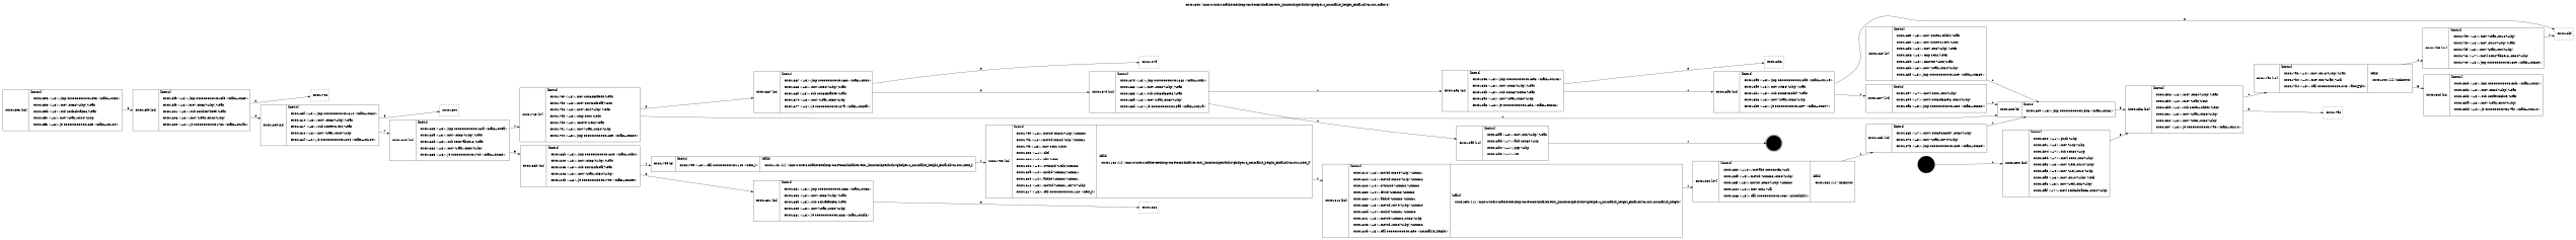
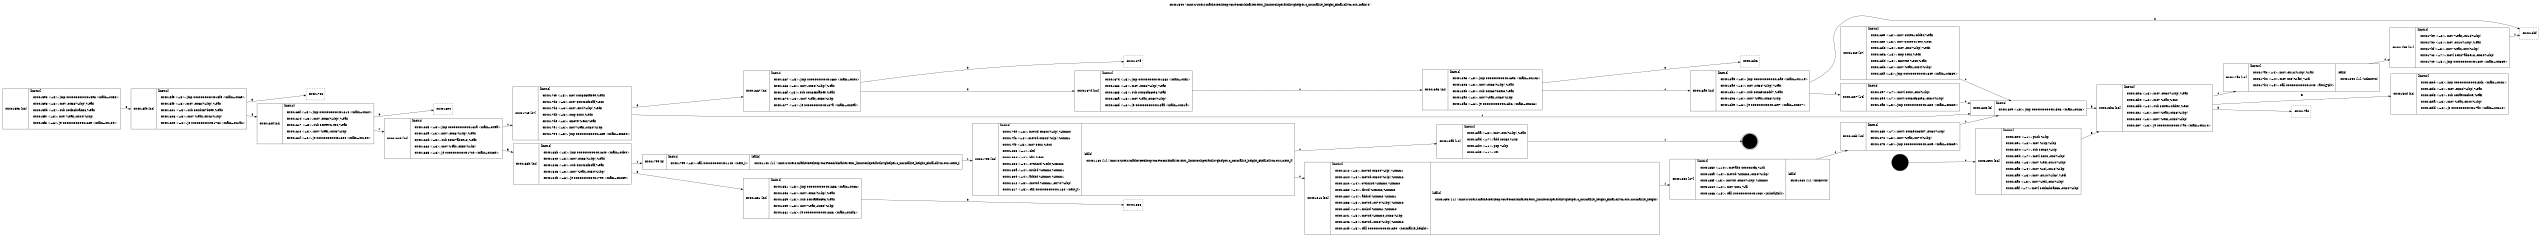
  digraph {
    label="0x401590 (/mnt/c/Users/mathe/Desktop/tcc/POCII/binaries/extr_linuxtoolsperfutilsvghelper.c_normalize_height_Final-ollvm.out::main(0))"
    labelloc=t
    rankdir=LR
    node [shape=record]
    Entry [fillcolor=black height=0.3 shape=circle style=filled width=0.3]
    n2 [label="{\n     0x401590 [38]\l\n     | [instrs]\l\n     &nbsp;&nbsp;0x401590 \<+1\>: push %rbp\l\n     &nbsp;&nbsp;0x401591 \<+3\>: mov %rsp,%rbp\l\n     &nbsp;&nbsp;0x401594 \<+7\>: sub $0x80,%rsp\l\n     &nbsp;&nbsp;0x40159b \<+7\>: movl $0x0,-0xc(%rbp)\l\n     &nbsp;&nbsp;0x4015a2 \<+3\>: mov %edi,-0x10(%rbp)\l\n     &nbsp;&nbsp;0x4015a5 \<+4\>: mov %rsi,-0x18(%rbp)\l\n     &nbsp;&nbsp;0x4015a9 \<+3\>: mov -0x10(%rbp),%edi\l\n     &nbsp;&nbsp;0x4015ac \<+3\>: mov %edi,-0x8(%rbp)\l\n     &nbsp;&nbsp;0x4015af \<+7\>: movl $0xb8b0a256,-0x34(%rbp)\l\n  }"]
    n3 [label="{\n     0x4015b6 [23]\l\n     | [instrs]\l\n     &nbsp;&nbsp;0x4015b6 \<+3\>: mov -0x34(%rbp),%eax\l\n     &nbsp;&nbsp;0x4015b9 \<+2\>: mov %eax,%ecx\l\n     &nbsp;&nbsp;0x4015bb \<+6\>: sub $0x9c14dde4,%ecx\l\n     &nbsp;&nbsp;0x4015c1 \<+3\>: mov %eax,-0x38(%rbp)\l\n     &nbsp;&nbsp;0x4015c4 \<+3\>: mov %ecx,-0x3c(%rbp)\l\n     &nbsp;&nbsp;0x4015c7 \<+6\>: je 00000000004017ac \<main+0x21c\>\l\n  }"]
    n4 [label="{\n     0x4017ac [13]\l\n     | [instrs]\l\n     &nbsp;&nbsp;0x4017ac \<+4\>: mov -0x18(%rbp),%rax\l\n     &nbsp;&nbsp;0x4017b0 \<+4\>: mov 0x8(%rax),%rdi\l\n     &nbsp;&nbsp;0x4017b4 \<+5\>: call 0000000000401040 \<atoi@plt\>\l\n     | [calls]\l\n     &nbsp;&nbsp;0x401040 \{1\} (unknown)\l\n  }"]
    n5 [label="{\n     0x4015cd [22]\l\n     | [instrs]\l\n     &nbsp;&nbsp;0x4015cd \<+5\>: jmp 00000000004015d2 \<main+0x42\>\l\n     &nbsp;&nbsp;0x4015d2 \<+3\>: mov -0x38(%rbp),%eax\l\n     &nbsp;&nbsp;0x4015d5 \<+5\>: sub $0xae4c5b0e,%eax\l\n     &nbsp;&nbsp;0x4015da \<+3\>: mov %eax,-0x40(%rbp)\l\n     &nbsp;&nbsp;0x4015dd \<+6\>: je 00000000004017a0 \<main+0x210\>\l\n  }"]
    n6 [label="{\n     0x4017a0\l\n  }" style=dashed]
    n7 [label="{\n     0x4017b9 [21]\l\n     | [instrs]\l\n     &nbsp;&nbsp;0x4017b9 \<+3\>: mov %eax,-0x1c(%rbp)\l\n     &nbsp;&nbsp;0x4017bc \<+3\>: mov -0x1c(%rbp),%eax\l\n     &nbsp;&nbsp;0x4017bf \<+3\>: mov %eax,-0x4(%rbp)\l\n     &nbsp;&nbsp;0x4017c2 \<+7\>: movl $0x27ab6e18,-0x34(%rbp)\l\n     &nbsp;&nbsp;0x4017c9 \<+5\>: jmp 00000000004018c9 \<main+0x339\>\l\n  }"]
    n8 [label="{\n     0x4016bf\l\n  }" style=dashed]
    n9 [label="{\n     0x4015e3 [22]\l\n     | [instrs]\l\n     &nbsp;&nbsp;0x4015e3 \<+5\>: jmp 00000000004015e8 \<main+0x58\>\l\n     &nbsp;&nbsp;0x4015e8 \<+3\>: mov -0x38(%rbp),%eax\l\n     &nbsp;&nbsp;0x4015eb \<+5\>: sub $0xb8b0a256,%eax\l\n     &nbsp;&nbsp;0x4015f0 \<+3\>: mov %eax,-0x44(%rbp)\l\n     &nbsp;&nbsp;0x4015f3 \<+6\>: je 00000000004016c9 \<main+0x139\>\l\n  }"]
    n10 [label="{\n     0x4015f9 [22]\l\n     | [instrs]\l\n     &nbsp;&nbsp;0x4015f9 \<+5\>: jmp 00000000004015fe \<main+0x6e\>\l\n     &nbsp;&nbsp;0x4015fe \<+3\>: mov -0x38(%rbp),%eax\l\n     &nbsp;&nbsp;0x401601 \<+5\>: sub $0xd457b0ee,%eax\l\n     &nbsp;&nbsp;0x401606 \<+3\>: mov %eax,-0x48(%rbp)\l\n     &nbsp;&nbsp;0x401609 \<+6\>: je 000000000040173c \<main+0x1ac\>\l\n  }"]
    Exit [fillcolor=black height=0.3 peripheries=2 shape=circle style=filled width=0.3]
    n12 [label="{\n     0x4016c9 [27]\l\n     | [instrs]\l\n     &nbsp;&nbsp;0x4016c9 \<+5\>: mov $0x9c14dde4,%eax\l\n     &nbsp;&nbsp;0x4016ce \<+5\>: mov $0x9941490,%ecx\l\n     &nbsp;&nbsp;0x4016d3 \<+3\>: mov -0x8(%rbp),%edx\l\n     &nbsp;&nbsp;0x4016d6 \<+3\>: cmp $0x2,%edx\l\n     &nbsp;&nbsp;0x4016d9 \<+3\>: cmovne %ecx,%eax\l\n     &nbsp;&nbsp;0x4016dc \<+3\>: mov %eax,-0x34(%rbp)\l\n     &nbsp;&nbsp;0x4016df \<+5\>: jmp 00000000004018c9 \<main+0x339\>\l\n  }"]
    n13 [label="{\n     0x4018c9 [5]\l\n     | [instrs]\l\n     &nbsp;&nbsp;0x4018c9 \<+5\>: jmp 00000000004015b6 \<main+0x26\>\l\n  }"]
    n14 [label="{\n     0x40173c\l\n  }" style=dashed]
    n15 [label="{\n     0x40160f [22]\l\n     | [instrs]\l\n     &nbsp;&nbsp;0x40160f \<+5\>: jmp 0000000000401614 \<main+0x84\>\l\n     &nbsp;&nbsp;0x401614 \<+3\>: mov -0x38(%rbp),%eax\l\n     &nbsp;&nbsp;0x401617 \<+5\>: sub $0x9941490,%eax\l\n     &nbsp;&nbsp;0x40161c \<+3\>: mov %eax,-0x4c(%rbp)\l\n     &nbsp;&nbsp;0x40161f \<+6\>: je 00000000004016e4 \<main+0x154\>\l\n  }"]
    n16 [label="{\n     0x4016e4\l\n  }" style=dashed]
    n17 [label="{\n     0x401625 [22]\l\n     | [instrs]\l\n     &nbsp;&nbsp;0x401625 \<+5\>: jmp 000000000040162a \<main+0x9a\>\l\n     &nbsp;&nbsp;0x40162a \<+3\>: mov -0x38(%rbp),%eax\l\n     &nbsp;&nbsp;0x40162d \<+5\>: sub $0x27ab6e18,%eax\l\n     &nbsp;&nbsp;0x401632 \<+3\>: mov %eax,-0x50(%rbp)\l\n     &nbsp;&nbsp;0x401635 \<+6\>: je 00000000004017ce \<main+0x23e\>\l\n  }"]
    n18 [label="{\n     0x401897 [19]\l\n     | [instrs]\l\n     &nbsp;&nbsp;0x401897 \<+7\>: movl $0x0,-0xc(%rbp)\l\n     &nbsp;&nbsp;0x40189e \<+7\>: movl $0x64f66c98,-0x34(%rbp)\l\n     &nbsp;&nbsp;0x4018a5 \<+5\>: jmp 00000000004018c9 \<main+0x339\>\l\n  }"]
    n19 [label="{\n     0x4017ce [27]\l\n     | [instrs]\l\n     &nbsp;&nbsp;0x4017ce \<+5\>: mov $0x645da0ee,%eax\l\n     &nbsp;&nbsp;0x4017d3 \<+5\>: mov $0x422f60af,%ecx\l\n     &nbsp;&nbsp;0x4017d8 \<+3\>: mov -0x4(%rbp),%edx\l\n     &nbsp;&nbsp;0x4017db \<+3\>: cmp $0x0,%edx\l\n     &nbsp;&nbsp;0x4017de \<+3\>: cmove %ecx,%eax\l\n     &nbsp;&nbsp;0x4017e1 \<+3\>: mov %eax,-0x34(%rbp)\l\n     &nbsp;&nbsp;0x4017e4 \<+5\>: jmp 00000000004018c9 \<main+0x339\>\l\n  }"]
    n20 [label="{\n     0x40163b [22]\l\n     | [instrs]\l\n     &nbsp;&nbsp;0x40163b \<+5\>: jmp 0000000000401640 \<main+0xb0\>\l\n     &nbsp;&nbsp;0x401640 \<+3\>: mov -0x38(%rbp),%eax\l\n     &nbsp;&nbsp;0x401643 \<+5\>: sub $0x422f60af,%eax\l\n     &nbsp;&nbsp;0x401648 \<+3\>: mov %eax,-0x54(%rbp)\l\n     &nbsp;&nbsp;0x40164b \<+6\>: je 00000000004017e9 \<main+0x259\>\l\n  }"]
    n21 [label="{\n     0x4016a9 [22]\l\n     | [instrs]\l\n     &nbsp;&nbsp;0x4016a9 \<+5\>: jmp 00000000004016ae \<main+0x11e\>\l\n     &nbsp;&nbsp;0x4016ae \<+3\>: mov -0x38(%rbp),%eax\l\n     &nbsp;&nbsp;0x4016b1 \<+5\>: sub $0x69423dd7,%eax\l\n     &nbsp;&nbsp;0x4016b6 \<+3\>: mov %eax,-0x68(%rbp)\l\n     &nbsp;&nbsp;0x4016b9 \<+6\>: je 0000000000401897 \<main+0x307\>\l\n  }"]
    n22 [label="{\n     0x401667 [22]\l\n     | [instrs]\l\n     &nbsp;&nbsp;0x401667 \<+5\>: jmp 000000000040166c \<main+0xdc\>\l\n     &nbsp;&nbsp;0x40166c \<+3\>: mov -0x38(%rbp),%eax\l\n     &nbsp;&nbsp;0x40166f \<+5\>: sub $0x645da0ee,%eax\l\n     &nbsp;&nbsp;0x401674 \<+3\>: mov %eax,-0x5c(%rbp)\l\n     &nbsp;&nbsp;0x401677 \<+6\>: je 000000000040187a \<main+0x2ea\>\l\n  }"]
    n23 [label="{\n     0x4017e9 [5]\l\n     | [instrs]\l\n     &nbsp;&nbsp;0x4017e9 \<+5\>: call 0000000000401140 \<next_i\>\l\n     | [calls]\l\n     &nbsp;&nbsp;0x401140 \{1\} (/mnt/c/Users/mathe/Desktop/tcc/POCII/binaries/extr_linuxtoolsperfutilsvghelper.c_normalize_height_Final-ollvm.out::next_i)\l\n  }"]
    n24 [label="{\n     0x401651 [22]\l\n     | [instrs]\l\n     &nbsp;&nbsp;0x401651 \<+5\>: jmp 0000000000401656 \<main+0xc6\>\l\n     &nbsp;&nbsp;0x401656 \<+3\>: mov -0x38(%rbp),%eax\l\n     &nbsp;&nbsp;0x401659 \<+5\>: sub $0x4afeb593,%eax\l\n     &nbsp;&nbsp;0x40165e \<+3\>: mov %eax,-0x58(%rbp)\l\n     &nbsp;&nbsp;0x401661 \<+6\>: je 0000000000401886 \<main+0x2f6\>\l\n  }"]
    n25 [label="{\n     0x4018b6\l\n  }" style=dashed]
    n26 [label="{\n     0x4017ee [46]\l\n     | [instrs]\l\n     &nbsp;&nbsp;0x4017ee \<+8\>: movsd 0x842(%rip),%xmm0\l\n     &nbsp;&nbsp;0x4017f6 \<+8\>: movsd 0x842(%rip),%xmm1\l\n     &nbsp;&nbsp;0x4017fe \<+5\>: mov $0x2,%ecx\l\n     &nbsp;&nbsp;0x401803 \<+1\>: cltd\l\n     &nbsp;&nbsp;0x401804 \<+2\>: idiv %ecx\l\n     &nbsp;&nbsp;0x401806 \<+4\>: cvtsi2sd %edx,%xmm2\l\n     &nbsp;&nbsp;0x40180a \<+4\>: mulsd %xmm2,%xmm1\l\n     &nbsp;&nbsp;0x40180e \<+4\>: addsd %xmm0,%xmm1\l\n     &nbsp;&nbsp;0x401812 \<+5\>: movsd %xmm1,-0x70(%rbp)\l\n     &nbsp;&nbsp;0x401817 \<+5\>: call 0000000000401180 \<next_f\>\l\n     | [calls]\l\n     &nbsp;&nbsp;0x401180 \{1\} (/mnt/c/Users/mathe/Desktop/tcc/POCII/binaries/extr_linuxtoolsperfutilsvghelper.c_normalize_height_Final-ollvm.out::next_f)\l\n  }"]
    n27 [label="{\n     0x401886\l\n  }" style=dashed]
    n28 [label="{\n     0x401693 [22]\l\n     | [instrs]\l\n     &nbsp;&nbsp;0x401693 \<+5\>: jmp 0000000000401698 \<main+0x108\>\l\n     &nbsp;&nbsp;0x401698 \<+3\>: mov -0x38(%rbp),%eax\l\n     &nbsp;&nbsp;0x40169b \<+5\>: sub $0x68703ecc,%eax\l\n     &nbsp;&nbsp;0x4016a0 \<+3\>: mov %eax,-0x64(%rbp)\l\n     &nbsp;&nbsp;0x4016a3 \<+6\>: je 00000000004018b6 \<main+0x326\>\l\n  }"]
    n29 [label="{\n     0x40181c [52]\l\n     | [instrs]\l\n     &nbsp;&nbsp;0x40181c \<+8\>: movsd 0x804(%rip),%xmm1\l\n     &nbsp;&nbsp;0x401824 \<+8\>: movsd 0x804(%rip),%xmm2\l\n     &nbsp;&nbsp;0x40182c \<+4\>: cvtss2sd %xmm0,%xmm0\l\n     &nbsp;&nbsp;0x401830 \<+4\>: divsd %xmm2,%xmm0\l\n     &nbsp;&nbsp;0x401834 \<+4\>: addsd %xmm0,%xmm1\l\n     &nbsp;&nbsp;0x401838 \<+5\>: movsd -0x70(%rbp),%xmm0\l\n     &nbsp;&nbsp;0x40183d \<+4\>: mulsd %xmm1,%xmm0\l\n     &nbsp;&nbsp;0x401841 \<+5\>: movsd %xmm0,-0x28(%rbp)\l\n     &nbsp;&nbsp;0x401846 \<+5\>: movsd -0x28(%rbp),%xmm0\l\n     &nbsp;&nbsp;0x40184b \<+5\>: call 00000000004013e0 \<normalize_height\>\l\n     | [calls]\l\n     &nbsp;&nbsp;0x4013e0 \{1\} (/mnt/c/Users/mathe/Desktop/tcc/POCII/binaries/extr_linuxtoolsperfutilsvghelper.c_normalize_height_Final-ollvm.out::normalize_height)\l\n  }"]
    n30 [label="{\n     0x40167d [22]\l\n     | [instrs]\l\n     &nbsp;&nbsp;0x40167d \<+5\>: jmp 0000000000401682 \<main+0xf2\>\l\n     &nbsp;&nbsp;0x401682 \<+3\>: mov -0x38(%rbp),%eax\l\n     &nbsp;&nbsp;0x401685 \<+5\>: sub $0x64f66c98,%eax\l\n     &nbsp;&nbsp;0x40168a \<+3\>: mov %eax,-0x60(%rbp)\l\n     &nbsp;&nbsp;0x40168d \<+6\>: je 00000000004018aa \<main+0x31a\>\l\n  }"]
    n31 [label="{\n     0x40187a\l\n  }" style=dashed]
    n32 [label="{\n     0x401850 [27]\l\n     | [instrs]\l\n     &nbsp;&nbsp;0x401850 \<+10\>: movabs $0x4020f6,%rdi\l\n     &nbsp;&nbsp;0x40185a \<+5\>: movsd %xmm0,-0x30(%rbp)\l\n     &nbsp;&nbsp;0x40185f \<+5\>: movsd -0x30(%rbp),%xmm0\l\n     &nbsp;&nbsp;0x401864 \<+2\>: mov $0x1,%al\l\n     &nbsp;&nbsp;0x401866 \<+5\>: call 0000000000401030 \<printf@plt\>\l\n     | [calls]\l\n     &nbsp;&nbsp;0x401030 \{1\} (unknown)\l\n  }"]
    n33 [label="{\n     0x40186b [15]\l\n     | [instrs]\l\n     &nbsp;&nbsp;0x40186b \<+7\>: movl $0x69423dd7,-0x34(%rbp)\l\n     &nbsp;&nbsp;0x401872 \<+3\>: mov %eax,-0x74(%rbp)\l\n     &nbsp;&nbsp;0x401875 \<+5\>: jmp 00000000004018c9 \<main+0x339\>\l\n  }"]
    n34 [label="{\n     0x4018aa [12]\l\n     | [instrs]\l\n     &nbsp;&nbsp;0x4018aa \<+3\>: mov -0xc(%rbp),%eax\l\n     &nbsp;&nbsp;0x4018ad \<+7\>: add $0x80,%rsp\l\n     &nbsp;&nbsp;0x4018b4 \<+1\>: pop %rbp\l\n     &nbsp;&nbsp;0x4018b5 \<+1\>: ret\l\n  }"]
    Entry -> n2 [label=" 1"]
    n2 -> n3 [label=" 3"]
    n3 -> n4 [label=" 1"]
-   n4 -> n5 [label=" 5"]
+   n3 -> n5 [label=" 5"]
    n3 -> n6 [label=" 0"]
    n4 -> n7 [label=" 1"]
    n7 -> n8 [label=" 1"]
    n9 -> n10 [label=" 4"]
    n10 -> n14 [label=" 0"]
    n10 -> n15 [label=" 4"]
    n12 -> n13 [label=" 1"]
    n13 -> n3 [label=" 3"]
    n15 -> n16 [label=" 0"]
    n15 -> n17 [label=" 7"]
    n17 -> n19 [label=" 1"]
    n17 -> n20 [label=" 3"]
    n18 -> n13 [label=" 1"]
    n19 -> n13 [label=" 1"]
    n19 -> n22 [label=" 2"]
    n20 -> n23 [label=" 1"]
    n20 -> n24 [label=" 2"]
    n21 -> n8 [label=" 0"]
    n21 -> n18 [label=" 1"]
    n22 -> n30 [label=" 2"]
    n22 -> n31 [label=" 0"]
    n23 -> n26 [label=" 1"]
    n24 -> n27 [label=" 0"]
    n26 -> n29 [label=" 1"]
    n28 -> n21 [label=" 1"]
    n28 -> n25 [label=" 0"]
    n29 -> n32 [label=" 1"]
    n30 -> n28 [label=" 1"]
-   n30 -> n34 [label=" 1"]
+   n26 -> n34 [label=" 1"]
    n32 -> n33 [label=" 1"]
    n33 -> n13 [label=" 1"]
    n34 -> Exit [label=" 1"]
  }
